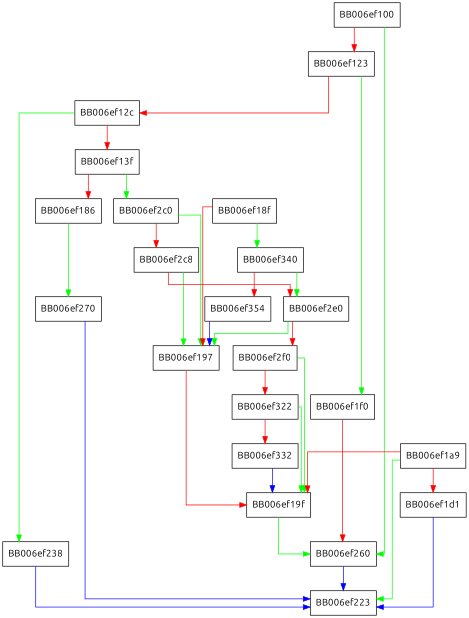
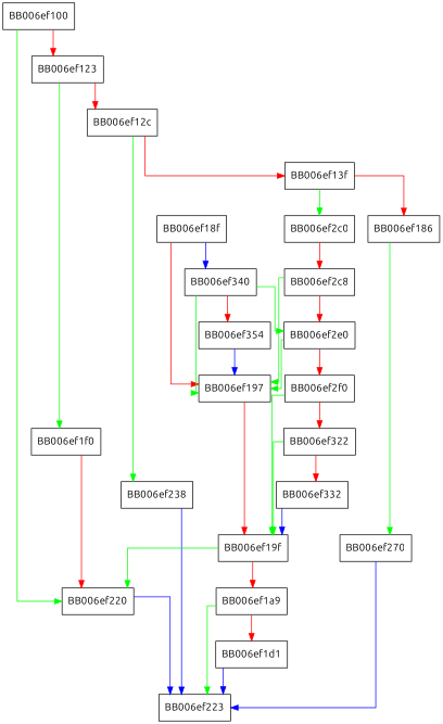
  digraph {
    fontname=Ubuntu
    splines=ortho
    node [fontname=Ubuntu shape=box]
    edge [color=red fontname=Ubuntu]
    BB006ef100
-   BB006ef220 [label=BB006ef260]
+   BB006ef220
    BB006ef123
    BB006ef223
    BB006ef1f0
    BB006ef12c
    BB006ef238
    BB006ef13f
    BB006ef2c0
    BB006ef186
    BB006ef197
    BB006ef2c8
    BB006ef270
    BB006ef19f
    BB006ef2e0
    BB006ef18f
    BB006ef340
    BB006ef354
    BB006ef2f0
    BB006ef1a9
    BB006ef1d1
    BB006ef322
    BB006ef332
    BB006ef100 -> BB006ef220 [color=green]
    BB006ef100 -> BB006ef123
    BB006ef220 -> BB006ef223 [color=blue]
    BB006ef123 -> BB006ef1f0 [color=green]
    BB006ef123 -> BB006ef12c
    BB006ef1f0 -> BB006ef220
    BB006ef12c -> BB006ef238 [color=green]
    BB006ef12c -> BB006ef13f
    BB006ef238 -> BB006ef223 [color=blue]
    BB006ef13f -> BB006ef2c0 [color=green]
    BB006ef13f -> BB006ef186
-   BB006ef2c0 -> BB006ef197 [color=green]
+   BB006ef340 -> BB006ef197 [color=green]
    BB006ef2c0 -> BB006ef2c8
    BB006ef186 -> BB006ef270 [color=green]
    BB006ef197 -> BB006ef19f
    BB006ef2c8 -> BB006ef197 [color=green]
    BB006ef2c8 -> BB006ef2e0
    BB006ef270 -> BB006ef223 [color=blue]
    BB006ef19f -> BB006ef220 [color=green]
-   BB006ef1a9 -> BB006ef19f
+   BB006ef19f -> BB006ef1a9
    BB006ef2e0 -> BB006ef197 [color=green]
    BB006ef2e0 -> BB006ef2f0
    BB006ef18f -> BB006ef197
-   BB006ef18f -> BB006ef340 [color=green]
+   BB006ef18f -> BB006ef340 [color=blue]
    BB006ef340 -> BB006ef2e0 [color=green]
    BB006ef340 -> BB006ef354
    BB006ef354 -> BB006ef197 [color=blue]
    BB006ef2f0 -> BB006ef19f [color=green]
    BB006ef2f0 -> BB006ef322
    BB006ef1a9 -> BB006ef223 [color=green]
    BB006ef1a9 -> BB006ef1d1
    BB006ef1d1 -> BB006ef223 [color=blue]
    BB006ef322 -> BB006ef19f [color=green]
    BB006ef322 -> BB006ef332
    BB006ef332 -> BB006ef19f [color=blue]
  }
